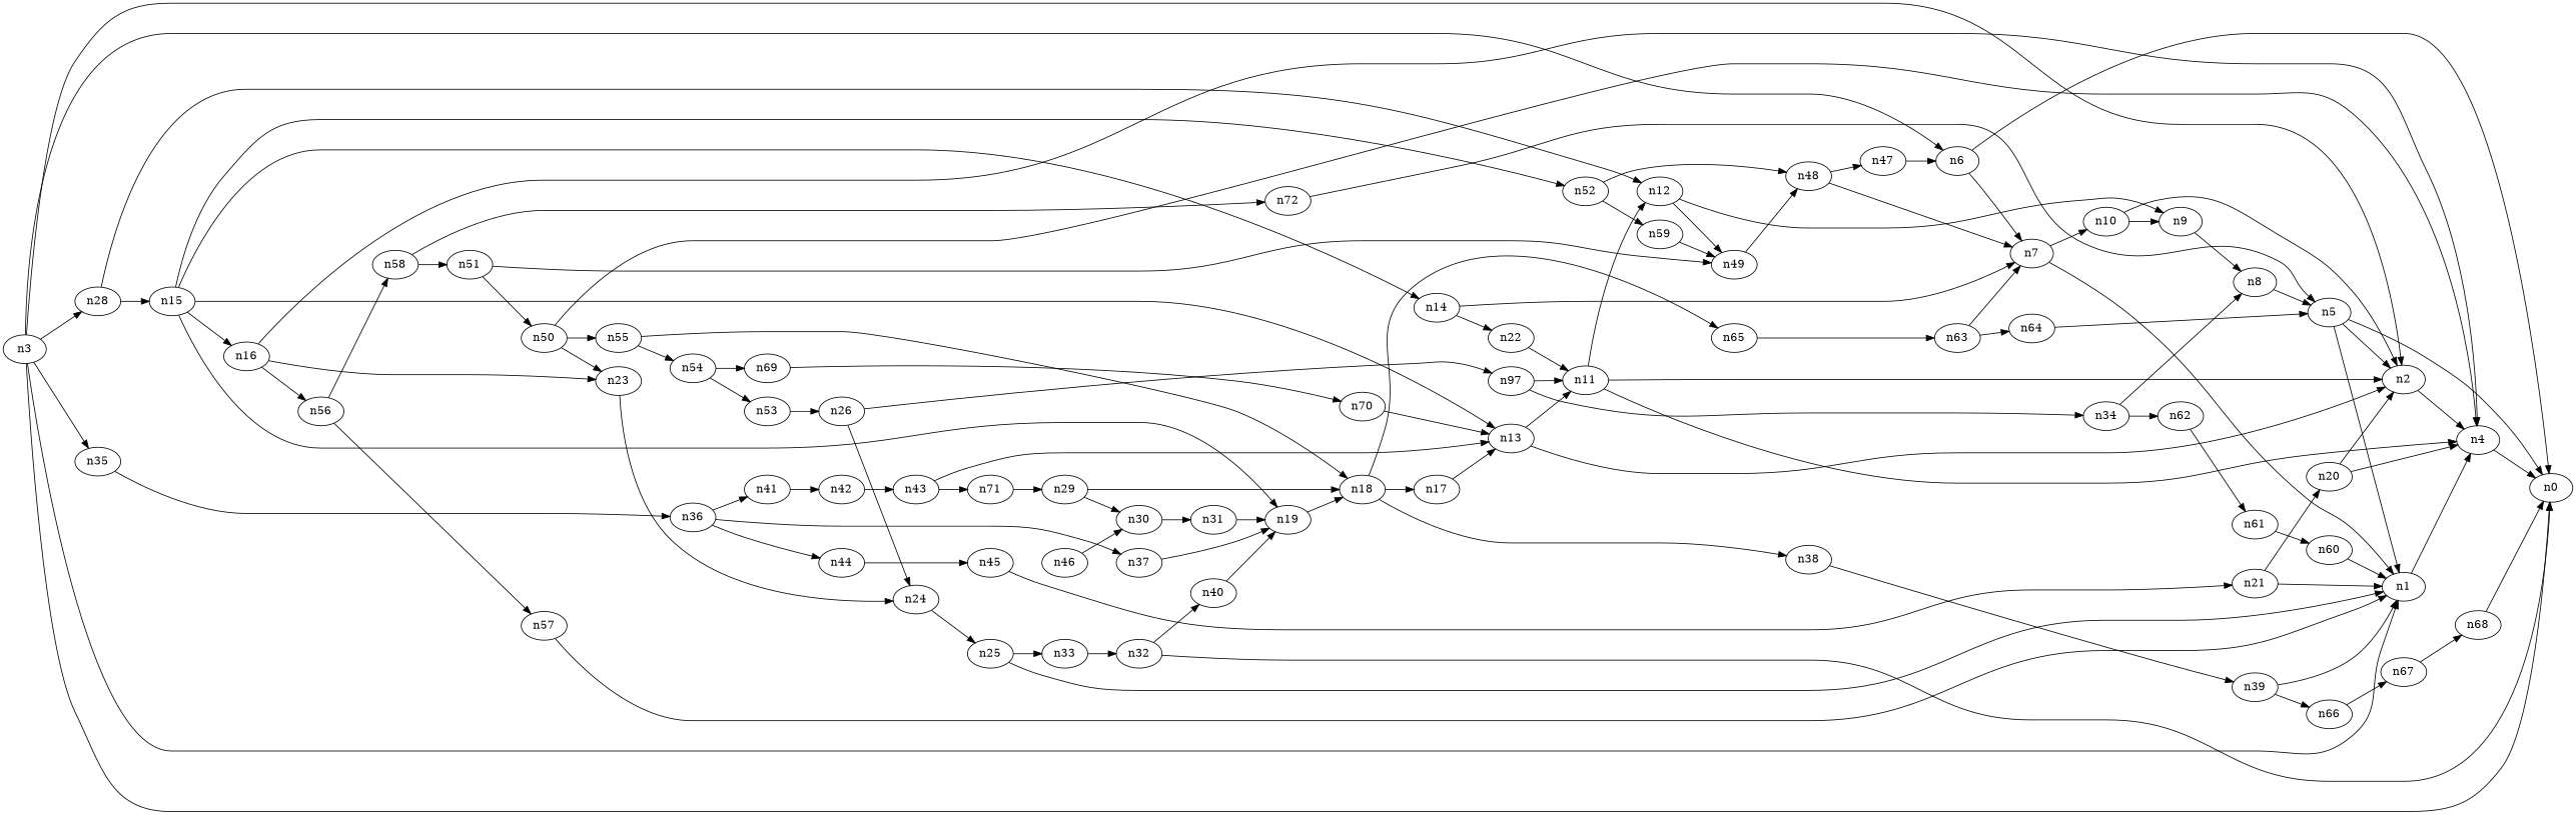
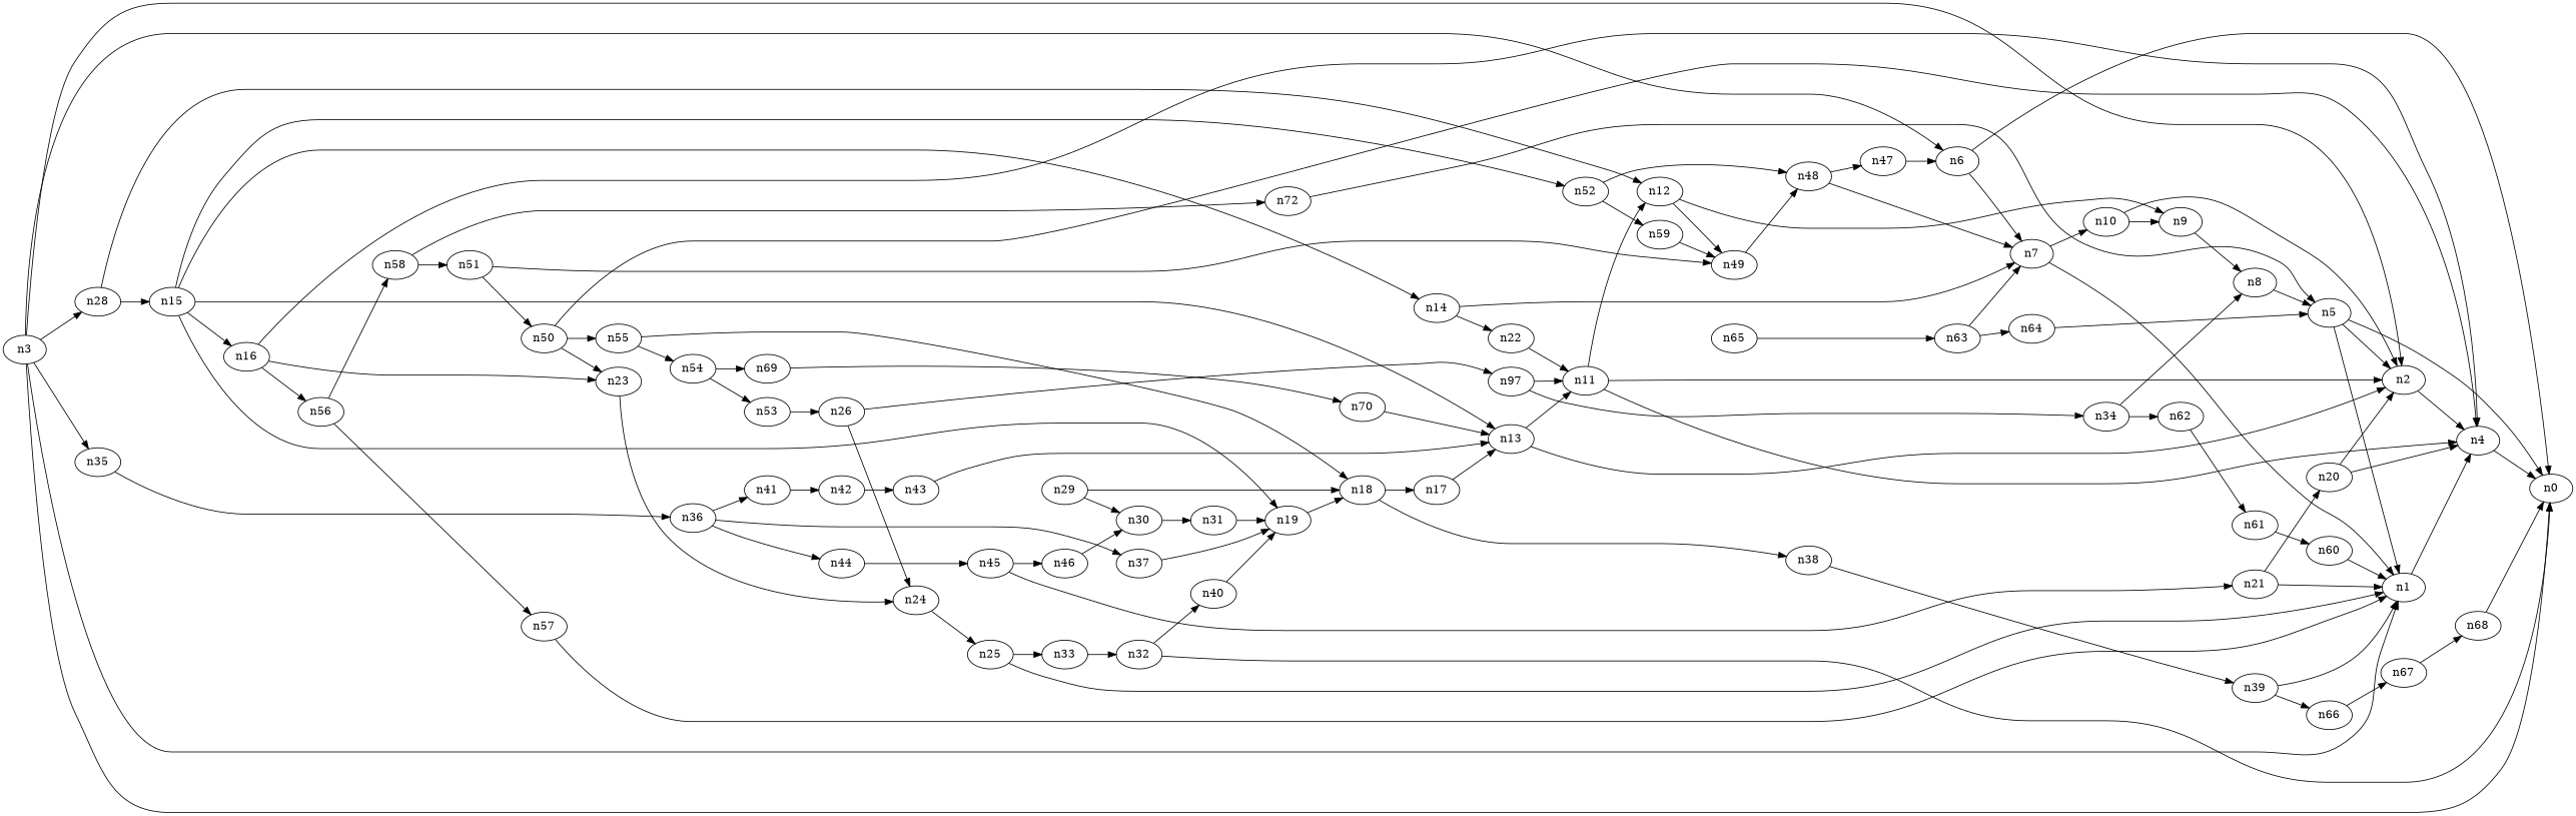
  digraph {
    rankdir=LR
    n1
    n4
    n0
    n2
    n3
    n6
    n28
    n35
    n7
    n12
    n15
    n36
    n10
    n9
    n49
    n13
    n14
    n16
    n19
    n52
    n37
    n41
    n44
    n5
    n8
    n11
    n48
    n47
    n22
    n23
    n56
    n18
    n59
    n24
    n57
    n58
    n17
    n38
    n65
    n25
    n51
    n72
    n39
    n63
    n66
    n64
    n20
    n21
    n33
    n32
    n40
    n26
    n27 [label=n97]
    n34
    n62
    n61
    n29
    n30
    n31
    n60
    n42
    n45
    n43
    n46
    n67
    n68
-   n71
    n50
    n55
    n54
    n53
    n69
    n70
    n1 -> n4
    n4 -> n0
    n2 -> n4
    n3 -> n1
    n3 -> n0
    n3 -> n2
    n3 -> n6
    n3 -> n28
    n3 -> n35
    n6 -> n0
    n6 -> n7
    n28 -> n12
    n28 -> n15
    n35 -> n36
    n7 -> n1
    n7 -> n10
    n12 -> n9
    n12 -> n49
    n15 -> n13
    n15 -> n14
    n15 -> n16
    n15 -> n19
    n15 -> n52
    n36 -> n37
    n36 -> n41
    n36 -> n44
    n10 -> n2
    n10 -> n9
    n9 -> n8
    n49 -> n48
    n13 -> n2
    n13 -> n11
    n14 -> n7
    n14 -> n22
    n16 -> n4
    n16 -> n23
    n16 -> n56
    n19 -> n18
    n52 -> n48
    n52 -> n59
    n37 -> n19
    n41 -> n42
    n44 -> n45
    n5 -> n1
    n5 -> n0
    n5 -> n2
    n8 -> n5
    n11 -> n4
    n11 -> n2
    n11 -> n12
    n48 -> n7
    n48 -> n47
    n47 -> n6
    n22 -> n11
    n23 -> n24
    n56 -> n57
    n56 -> n58
    n18 -> n17
    n18 -> n38
-   n18 -> n65
    n59 -> n49
    n24 -> n25
    n57 -> n1
    n58 -> n51
    n58 -> n72
    n17 -> n13
    n38 -> n39
    n65 -> n63
    n25 -> n1
    n25 -> n33
    n51 -> n49
    n51 -> n50
    n72 -> n5
    n39 -> n1
    n39 -> n66
    n63 -> n7
    n63 -> n64
    n66 -> n67
    n64 -> n5
    n20 -> n4
    n20 -> n2
    n21 -> n1
    n21 -> n20
    n33 -> n32
    n32 -> n0
    n32 -> n40
    n40 -> n19
    n26 -> n24
    n26 -> n27
    n27 -> n11
    n27 -> n34
    n34 -> n8
    n34 -> n62
    n62 -> n61
    n61 -> n60
    n29 -> n18
    n29 -> n30
    n30 -> n31
    n31 -> n19
    n60 -> n1
    n42 -> n43
    n45 -> n21
+   n45 -> n46
    n43 -> n13
-   n43 -> n71
    n46 -> n30
    n67 -> n68
    n68 -> n0
-   n71 -> n29
    n50 -> n4
    n50 -> n23
    n50 -> n55
    n55 -> n18
    n55 -> n54
    n54 -> n53
    n54 -> n69
    n53 -> n26
    n69 -> n70
    n70 -> n13
  }
